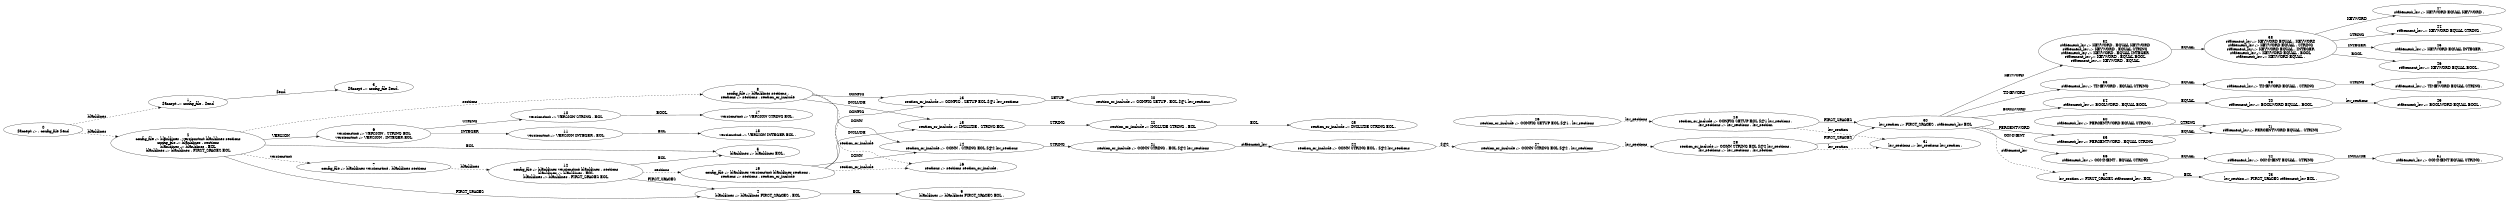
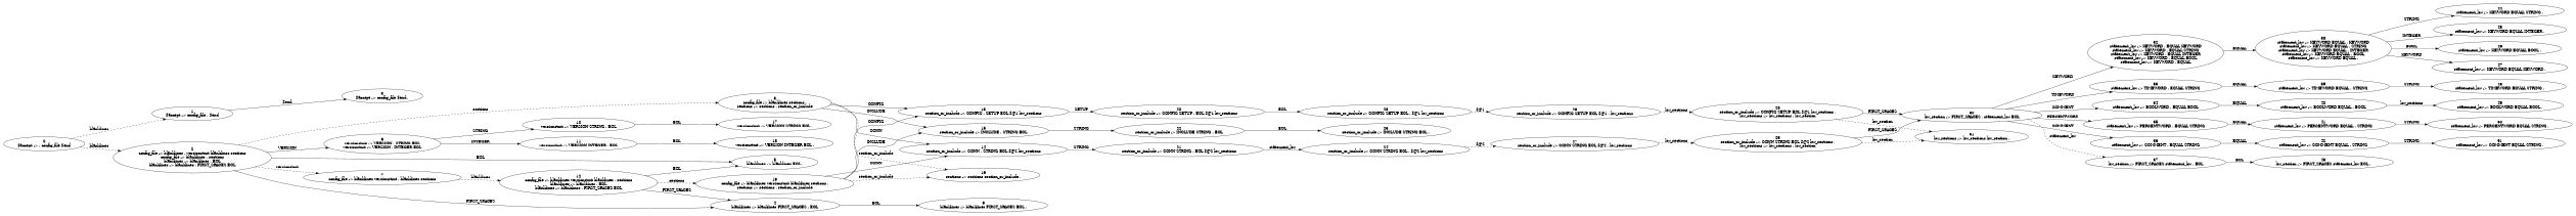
  digraph {
    rankdir=LR
    edge [style=solid]
    n1 [label="0\n$accept -> . config_file $end"]
    n2 [label="1\n$accept -> config_file . $end"]
    n3 [label="2\nconfig_file -> blanklines . versionstmt blanklines sections\nconfig_file -> blanklines . sections\nblanklines -> blanklines . EOL\nblanklines -> blanklines . FIRST_SPACES EOL"]
    n4 [label="3\n$accept -> config_file $end ."]
    n5 [label="4\nblanklines -> blanklines FIRST_SPACES . EOL"]
    n6 [label="5\nblanklines -> blanklines EOL ."]
    n7 [label="6\nversionstmt -> VERSION . STRING EOL\nversionstmt -> VERSION . INTEGER EOL"]
    n8 [label="7\nconfig_file -> blanklines versionstmt . blanklines sections"]
    n9 [label="8\nconfig_file -> blanklines sections .\nsections -> sections . section_or_include"]
    n10 [label="9\nblanklines -> blanklines FIRST_SPACES EOL ."]
    n11 [label="10\nversionstmt -> VERSION STRING . EOL"]
    n12 [label="11\nversionstmt -> VERSION INTEGER . EOL"]
    n13 [label="12\nconfig_file -> blanklines versionstmt blanklines . sections\nblanklines -> blanklines . EOL\nblanklines -> blanklines . FIRST_SPACES EOL"]
    n14 [label="13\nsection_or_include -> CONFIG . SETUP EOL $@1 kw_sections"]
    n15 [label="14\nsection_or_include -> CONN . STRING EOL $@2 kw_sections"]
    n16 [label="15\nsection_or_include -> INCLUDE . STRING EOL"]
    n17 [label="16\nsections -> sections section_or_include ."]
    n18 [label="17\nversionstmt -> VERSION STRING EOL ."]
    n19 [label="18\nversionstmt -> VERSION INTEGER EOL ."]
    n20 [label="19\nconfig_file -> blanklines versionstmt blanklines sections .\nsections -> sections . section_or_include"]
    n21 [label="20\nsection_or_include -> CONFIG SETUP . EOL $@1 kw_sections"]
    n22 [label="21\nsection_or_include -> CONN STRING . EOL $@2 kw_sections"]
    n23 [label="22\nsection_or_include -> INCLUDE STRING . EOL"]
+   n24 [label="23\nsection_or_include -> CONFIG SETUP EOL . $@1 kw_sections"]
    n25 [label="24\nsection_or_include -> CONN STRING EOL . $@2 kw_sections"]
    n26 [label="25\nsection_or_include -> INCLUDE STRING EOL ."]
    n27 [label="26\nsection_or_include -> CONFIG SETUP EOL $@1 . kw_sections"]
    n28 [label="27\nsection_or_include -> CONN STRING EOL $@2 . kw_sections"]
    n29 [label="28\nsection_or_include -> CONFIG SETUP EOL $@1 kw_sections .\nkw_sections -> kw_sections . kw_section"]
    n30 [label="29\nsection_or_include -> CONN STRING EOL $@2 kw_sections .\nkw_sections -> kw_sections . kw_section"]
    n31 [label="30\nkw_section -> FIRST_SPACES . statement_kw EOL"]
    n32 [label="31\nkw_sections -> kw_sections kw_section ."]
    n33 [label="32\nstatement_kw -> KEYWORD . EQUAL KEYWORD\nstatement_kw -> KEYWORD . EQUAL STRING\nstatement_kw -> KEYWORD . EQUAL INTEGER\nstatement_kw -> KEYWORD . EQUAL BOOL\nstatement_kw -> KEYWORD . EQUAL"]
    n34 [label="33\nstatement_kw -> TIMEWORD . EQUAL STRING"]
    n35 [label="34\nstatement_kw -> BOOLWORD . EQUAL BOOL"]
    n36 [label="35\nstatement_kw -> PERCENTWORD . EQUAL STRING"]
    n37 [label="36\nstatement_kw -> COMMENT . EQUAL STRING"]
    n38 [label="37\nkw_section -> FIRST_SPACES statement_kw . EOL"]
    n39 [label="38\nstatement_kw -> KEYWORD EQUAL . KEYWORD\nstatement_kw -> KEYWORD EQUAL . STRING\nstatement_kw -> KEYWORD EQUAL . INTEGER\nstatement_kw -> KEYWORD EQUAL . BOOL\nstatement_kw -> KEYWORD EQUAL ."]
    n40 [label="39\nstatement_kw -> TIMEWORD EQUAL . STRING"]
    n41 [label="40\nstatement_kw -> BOOLWORD EQUAL . BOOL"]
    n42 [label="41\nstatement_kw -> PERCENTWORD EQUAL . STRING"]
    n43 [label="42\nstatement_kw -> COMMENT EQUAL . STRING"]
    n44 [label="43\nkw_section -> FIRST_SPACES statement_kw EOL ."]
    n45 [label="44\nstatement_kw -> KEYWORD EQUAL STRING ."]
    n46 [label="45\nstatement_kw -> KEYWORD EQUAL INTEGER ."]
    n47 [label="46\nstatement_kw -> KEYWORD EQUAL BOOL ."]
    n48 [label="47\nstatement_kw -> KEYWORD EQUAL KEYWORD ."]
    n49 [label="48\nstatement_kw -> TIMEWORD EQUAL STRING ."]
    n50 [label="49\nstatement_kw -> BOOLWORD EQUAL BOOL ."]
    n51 [label="50\nstatement_kw -> PERCENTWORD EQUAL STRING ."]
    n52 [label="51\nstatement_kw -> COMMENT EQUAL STRING ."]
    n1 -> n2 [label=blanklines style=dashed]
    n1 -> n3 [label=blanklines style=dashed]
    n2 -> n4 [label="$end"]
    n3 -> n5 [label=FIRST_SPACES]
    n3 -> n6 [label=EOL]
    n3 -> n7 [label=VERSION]
    n3 -> n8 [label=versionstmt style=dashed]
    n3 -> n9 [label=sections style=dashed]
    n5 -> n10 [label=EOL]
    n7 -> n11 [label=STRING]
    n7 -> n12 [label=INTEGER]
    n8 -> n13 [label=blanklines style=dashed]
    n9 -> n14 [label=CONFIG]
    n9 -> n15 [label=CONN]
    n9 -> n16 [label=INCLUDE]
    n9 -> n17 [label=section_or_include style=dashed]
-   n11 -> n18 [label=BOOL]
+   n11 -> n18 [label=EOL]
    n12 -> n19 [label=EOL]
    n13 -> n5 [label=FIRST_SPACES]
    n13 -> n6 [label=EOL]
    n13 -> n20 [label=sections style=dashed]
    n14 -> n21 [label=SETUP]
    n15 -> n22 [label=STRING]
    n16 -> n23 [label=STRING]
    n20 -> n14 [label=CONFIG]
    n20 -> n15 [label=CONN]
    n20 -> n16 [label=INCLUDE]
    n20 -> n17 [label=section_or_include style=dashed]
+   n21 -> n24 [label=EOL]
    n22 -> n25 [label=statement_kw]
    n23 -> n26 [label=EOL]
+   n24 -> n27 [label="$@1" style=dashed]
    n25 -> n28 [label="$@2" style=dashed]
    n27 -> n29 [label=kw_sections style=dashed]
    n28 -> n30 [label=kw_sections style=dashed]
    n29 -> n31 [label=FIRST_SPACES]
    n29 -> n32 [label=kw_section style=dashed]
    n30 -> n31 [label=FIRST_SPACES]
    n30 -> n32 [label=kw_section style=dashed]
    n31 -> n33 [label=KEYWORD]
    n31 -> n34 [label=TIMEWORD]
-   n31 -> n35 [label=BOOLWORD]
+   n31 -> n35 [label=COMMENT]
    n31 -> n36 [label=PERCENTWORD]
    n31 -> n37 [label=COMMENT]
    n31 -> n38 [label=statement_kw style=dashed]
    n33 -> n39 [label=EQUAL]
    n34 -> n40 [label=EQUAL]
    n35 -> n41 [label=EQUAL]
    n36 -> n42 [label=EQUAL]
    n37 -> n43 [label=EQUAL]
    n38 -> n44 [label=EOL]
    n39 -> n45 [label=STRING]
    n39 -> n46 [label=INTEGER]
    n39 -> n47 [label=BOOL]
    n39 -> n48 [label=KEYWORD]
    n40 -> n49 [label=STRING]
    n41 -> n50 [label=kw_sections]
-   n51 -> n42 [label=STRING]
-   n43 -> n52 [label=INCLUDE]
+   n42 -> n51 [label=STRING]
+   n43 -> n52 [label=STRING]
  }
